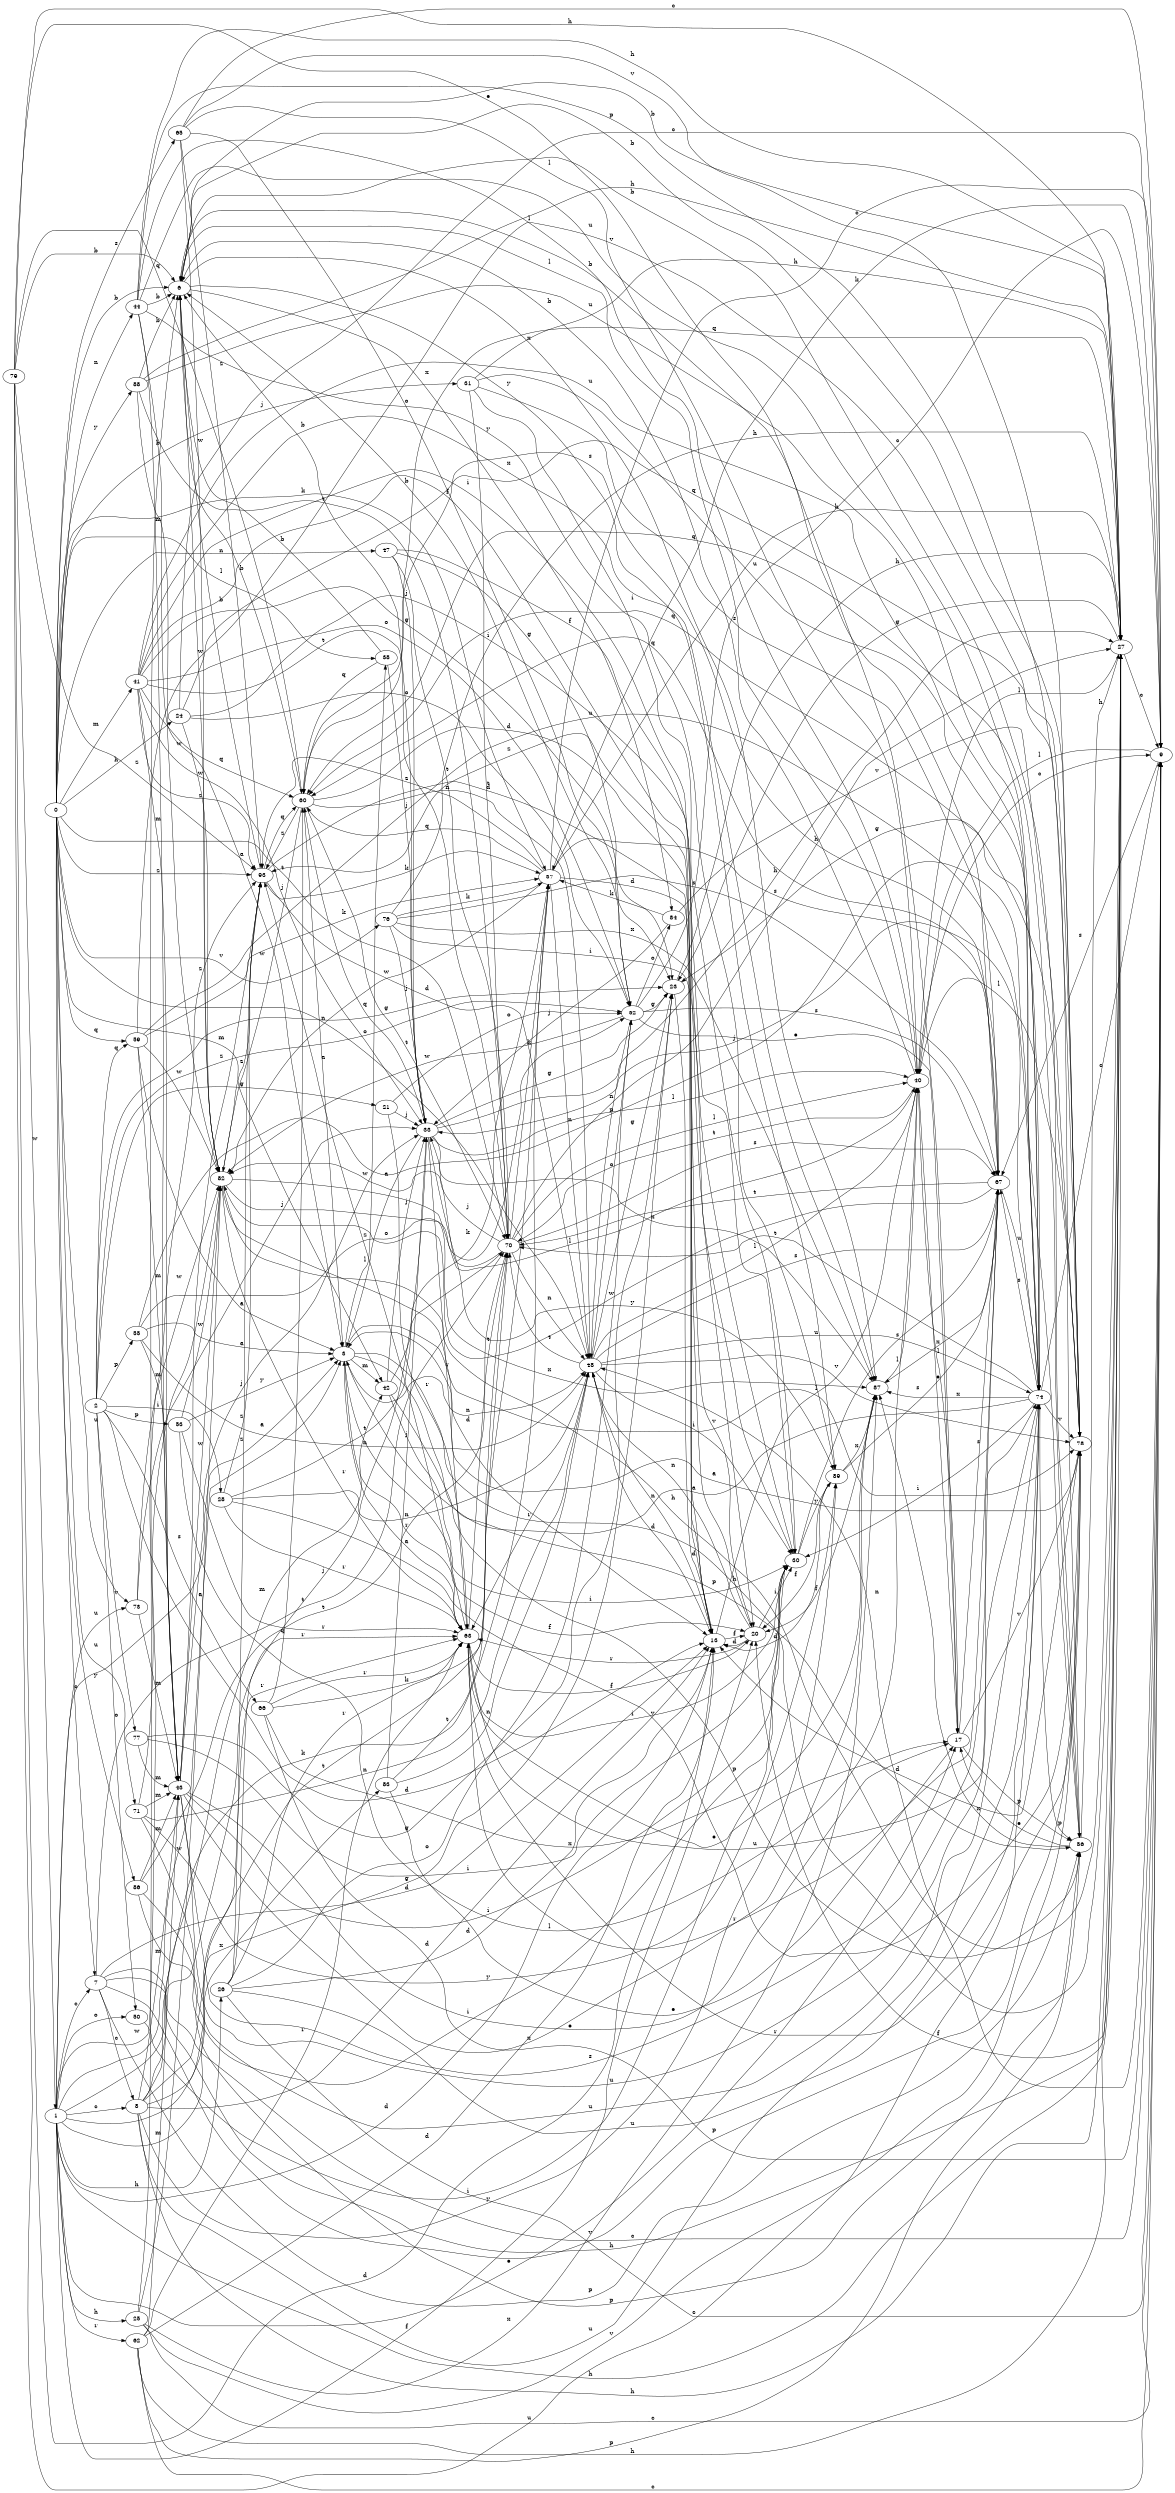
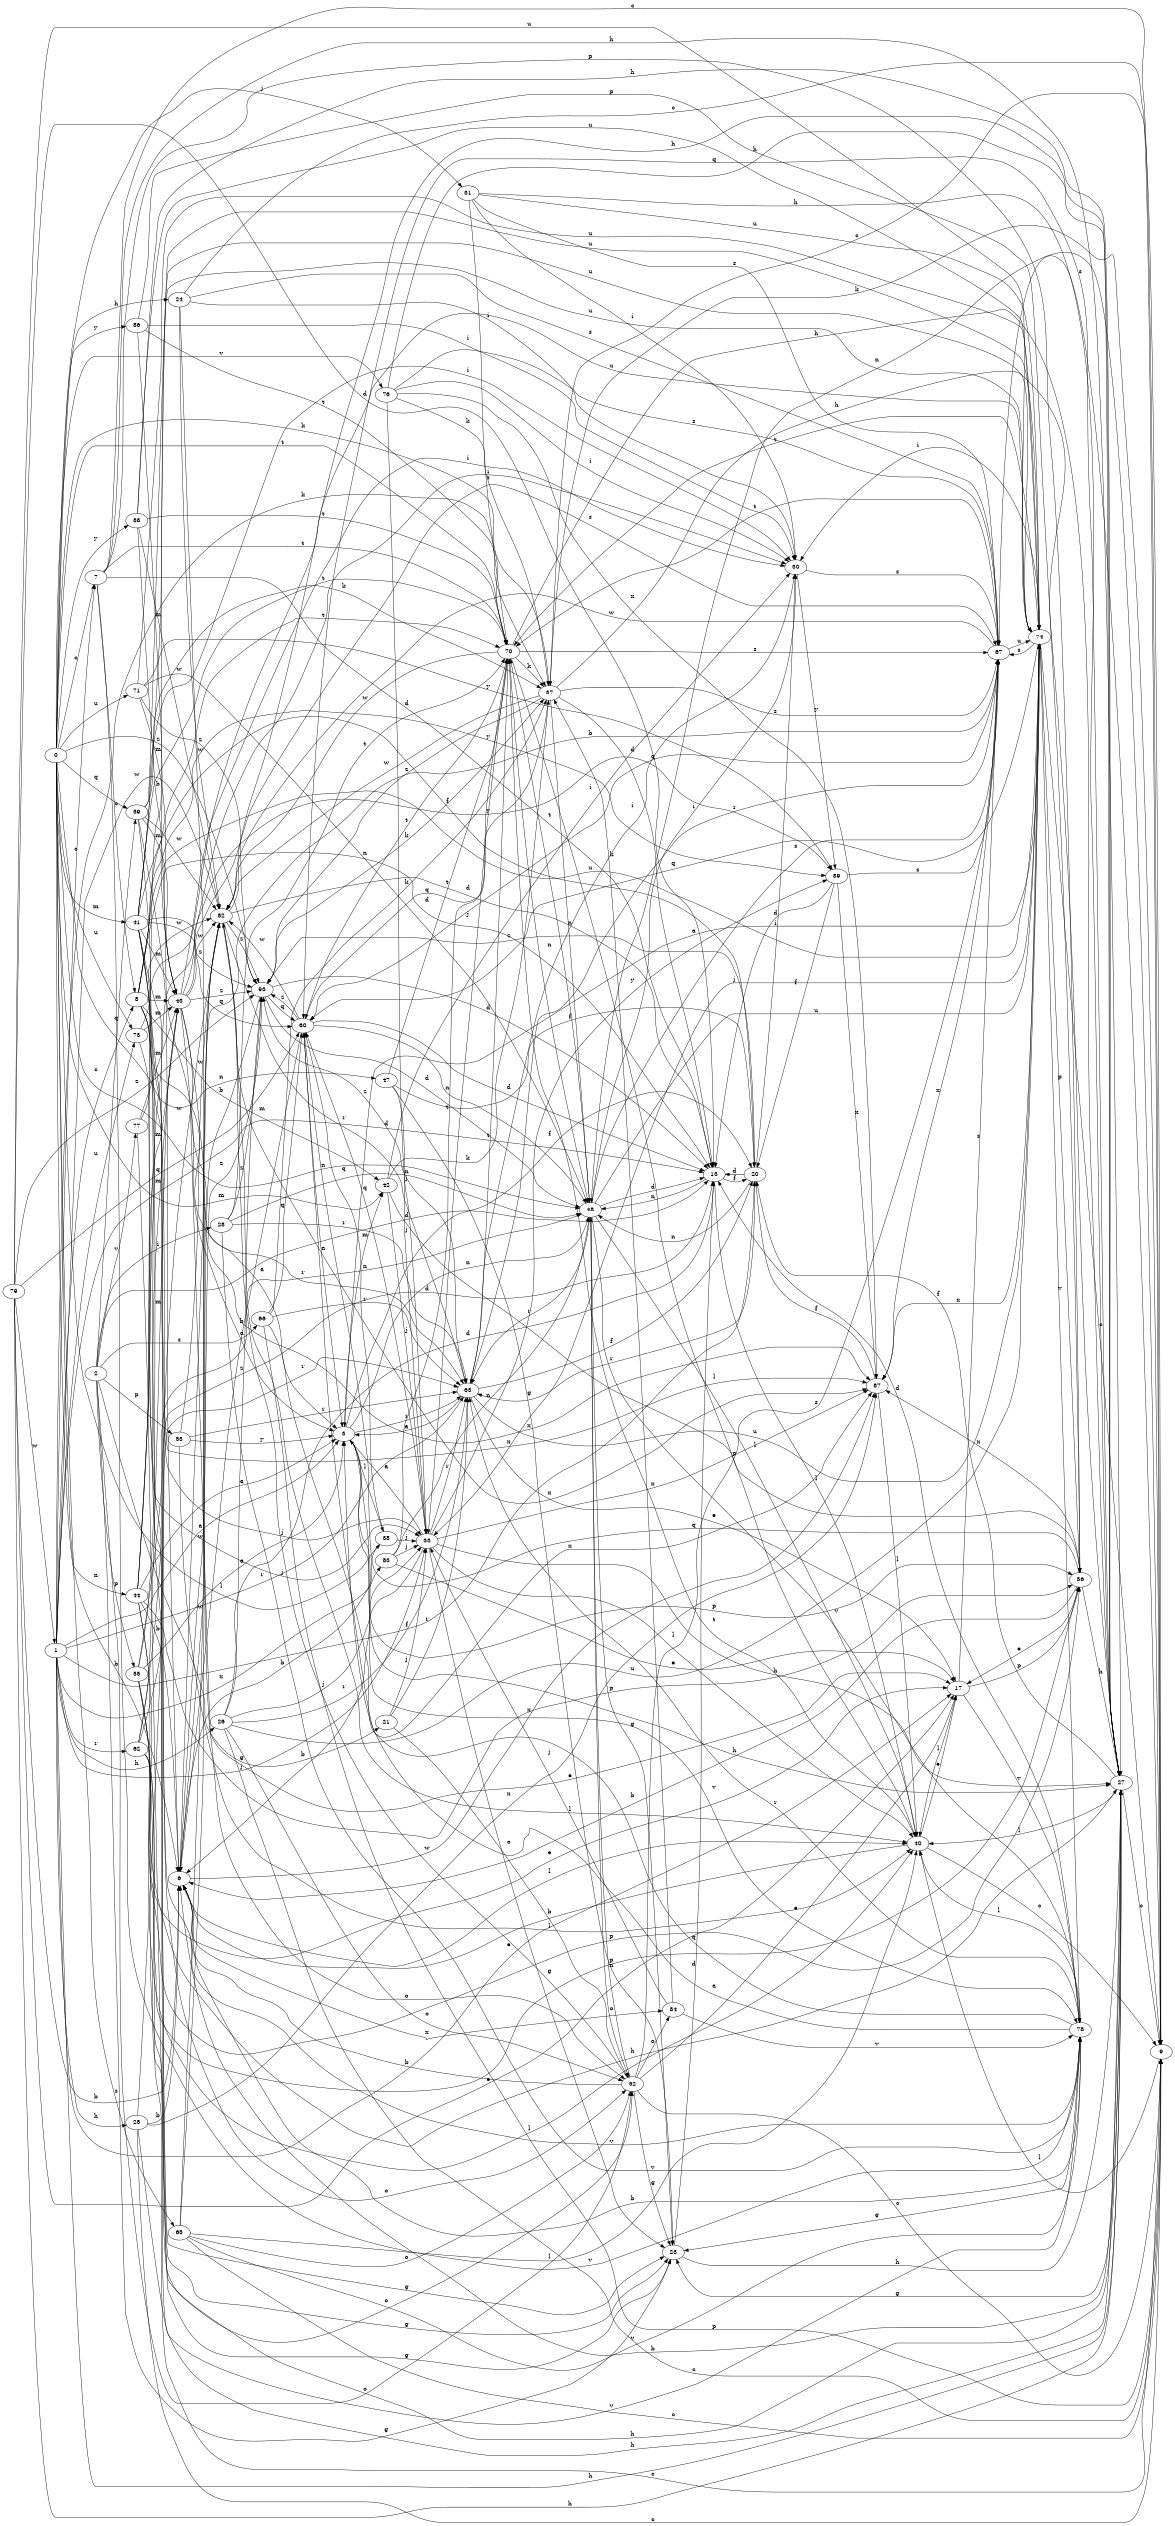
  strict digraph {
    fontname="DejaVu Serif"
    rankdir=LR
    node [fontname="DejaVu Serif"]
    edge [fontname="DejaVu Serif"]
    0
    6
    7
    24
    31
    37
    38
    41
    42
    44
    47
    48
    59
    65
    70
    71
    73
    76
    86
    88
    93
    82
    40
    84
    n25 [label=87]
    89
    8
    13
    27
    56
    78
    9
    52
    67
    30
    74
    60
    33
    20
    23
    43
    3
    63
    1
    17
    25
    26
-   50
    62
    83
    79
    2
    21
    28
    53
    55
    66
    77
    0 -> 6 [label=b]
    0 -> 7 [label=c]
    0 -> 24 [label=h]
    0 -> 31 [label=j]
    0 -> 37 [label=k]
    0 -> 38 [label=l]
    0 -> 41 [label=m]
    0 -> 42 [label=m]
    0 -> 44 [label=n]
    0 -> 47 [label=n]
    0 -> 48 [label=n]
    0 -> 59 [label=q]
    0 -> 65 [label=s]
    0 -> 70 [label=t]
    0 -> 71 [label=u]
    0 -> 73 [label=u]
    0 -> 76 [label=v]
    0 -> 86 [label=y]
    0 -> 88 [label=y]
    0 -> 93 [label=z]
    6 -> 82 [label=w]
    6 -> 40 [label=l]
    6 -> 84 [label=x]
    6 -> n25 [label=x]
-   6 -> 89 [label=y]
    7 -> 70 [label=t]
    7 -> 8 [label=c]
    7 -> 13 [label=d]
    7 -> 27 [label=h]
    7 -> 56 [label=p]
    7 -> 78 [label=v]
    7 -> 9 [label=c]
    24 -> 82 [label=w]
    24 -> 9 [label=c]
    24 -> 52 [label=o]
    24 -> 67 [label=s]
    24 -> 30 [label=i]
    31 -> 70 [label=t]
    31 -> 27 [label=h]
    31 -> 67 [label=s]
    31 -> 30 [label=i]
    31 -> 74 [label=u]
    37 -> 48 [label=n]
    37 -> 93 [label=z]
    37 -> 82 [label=w]
    37 -> 13 [label=d]
    37 -> 27 [label=h]
    37 -> 9 [label=c]
    37 -> 67 [label=s]
    37 -> 60 [label=q]
    38 -> 6 [label=b]
    38 -> 60 [label=q]
    38 -> 33 [label=j]
    41 -> 70 [label=t]
    41 -> 93 [label=z]
    41 -> n25 [label=x]
    41 -> 52 [label=o]
    41 -> 30 [label=i]
    41 -> 74 [label=u]
    41 -> 60 [label=q]
    41 -> 33 [label=j]
    41 -> 20 [label=f]
    41 -> 23 [label=g]
    41 -> 43 [label=m]
    42 -> 37 [label=k]
    42 -> 56 [label=p]
    42 -> 30 [label=i]
    42 -> 33 [label=j]
    44 -> 6 [label=b]
    44 -> 40 [label=l]
    44 -> 89 [label=y]
    44 -> 27 [label=h]
    44 -> 56 [label=p]
    44 -> 74 [label=u]
    44 -> 43 [label=m]
    44 -> 3 [label=a]
    47 -> 70 [label=t]
    47 -> 33 [label=j]
    47 -> 20 [label=f]
    47 -> 23 [label=g]
    48 -> 70 [label=t]
    48 -> 40 [label=l]
    48 -> 13 [label=d]
    48 -> 78 [label=v]
    48 -> 52 [label=o]
    48 -> 67 [label=s]
    48 -> 30 [label=i]
    48 -> 74 [label=u]
    48 -> 23 [label=g]
    48 -> 63 [label=r]
    59 -> 37 [label=k]
    59 -> 82 [label=w]
    59 -> 78 [label=v]
    59 -> 74 [label=u]
    59 -> 43 [label=m]
    59 -> 3 [label=a]
    65 -> 93 [label=z]
    65 -> 82 [label=w]
    65 -> 40 [label=l]
    65 -> 78 [label=v]
    65 -> 9 [label=c]
    65 -> 52 [label=o]
    70 -> 37 [label=k]
    70 -> 48 [label=n]
    70 -> 82 [label=w]
    70 -> 40 [label=l]
    70 -> 27 [label=h]
    70 -> 67 [label=s]
    70 -> 33 [label=j]
    71 -> 48 [label=n]
    71 -> 93 [label=z]
    71 -> 89 [label=y]
    71 -> 74 [label=u]
    71 -> 43 [label=m]
    73 -> 82 [label=w]
    73 -> 33 [label=j]
    73 -> 43 [label=m]
    76 -> 37 [label=k]
    76 -> n25 [label=x]
    76 -> 27 [label=h]
    76 -> 67 [label=s]
    76 -> 30 [label=i]
    76 -> 33 [label=j]
    86 -> 70 [label=t]
    86 -> 56 [label=p]
    86 -> 30 [label=i]
    86 -> 43 [label=m]
    88 -> 6 [label=b]
    88 -> 70 [label=t]
    88 -> 82 [label=w]
    88 -> 27 [label=h]
    88 -> 74 [label=u]
    93 -> 6 [label=b]
    93 -> 37 [label=k]
    93 -> 48 [label=d]
    93 -> 13 [label=d]
    93 -> 60 [label=q]
    82 -> 93 [label=z]
    82 -> 40 [label=l]
    82 -> n25 [label=x]
    82 -> 13 [label=d]
    82 -> 27 [label=h]
    82 -> 63 [label=r]
    40 -> 6 [label=b]
    40 -> 70 [label=t]
    40 -> 9 [label=c]
    40 -> 17 [label=e]
    84 -> 37 [label=k]
    84 -> 78 [label=v]
    84 -> 33 [label=j]
    n25 -> 40 [label=l]
    n25 -> 20 [label=f]
    89 -> n25 [label=x]
    89 -> 13 [label=d]
    89 -> 67 [label=s]
    89 -> 20 [label=f]
    8 -> 42 [label=m]
    8 -> 70 [label=t]
    8 -> 89 [label=y]
    8 -> 13 [label=d]
    8 -> 27 [label=h]
    8 -> 74 [label=u]
    8 -> 23 [label=g]
    8 -> 43 [label=m]
    8 -> 63 [label=r]
    13 -> 48 [label=n]
    13 -> 40 [label=l]
    13 -> 20 [label=f]
    27 -> 6 [label=b]
    27 -> 40 [label=l]
    27 -> 9 [label=c]
    27 -> 60 [label=q]
    27 -> 20 [label=f]
    27 -> 23 [label=g]
    56 -> 6 [label=b]
    56 -> n25 [label=x]
    56 -> 27 [label=h]
    56 -> 60 [label=q]
    56 -> 17 [label=e]
    78 -> 6 [label=b]
    78 -> 40 [label=l]
    78 -> 13 [label=d]
    78 -> 60 [label=q]
    78 -> 23 [label=g]
    78 -> 3 [label=a]
    78 -> 63 [label=r]
    9 -> 37 [label=k]
    9 -> 48 [label=n]
    9 -> 40 [label=l]
    9 -> 67 [label=s]
    52 -> 6 [label=b]
    52 -> 48 [label=n]
    52 -> 82 [label=w]
    52 -> 84 [label=o]
    52 -> 9 [label=c]
    52 -> 67 [label=s]
    52 -> 23 [label=g]
    52 -> 17 [label=e]
    67 -> 6 [label=b]
    67 -> 70 [label=t]
    67 -> 82 [label=w]
    67 -> n25 [label=x]
    67 -> 74 [label=u]
    67 -> 60 [label=q]
    67 -> 63 [label=r]
    30 -> 89 [label=y]
    30 -> 67 [label=s]
    74 -> 70 [label=t]
    74 -> n25 [label=x]
    74 -> 56 [label=p]
    74 -> 78 [label=v]
    74 -> 9 [label=c]
    74 -> 67 [label=s]
    74 -> 30 [label=i]
    74 -> 60 [label=q]
    74 -> 33 [label=j]
    74 -> 3 [label=a]
    60 -> 6 [label=b]
    60 -> 48 [label=n]
    60 -> 70 [label=t]
    60 -> 93 [label=z]
    60 -> 82 [label=w]
    60 -> 13 [label=d]
    60 -> 3 [label=a]
    33 -> 6 [label=b]
    33 -> 40 [label=l]
    33 -> n25 [label=x]
    33 -> 89 [label=y]
    33 -> 27 [label=h]
    33 -> 60 [label=q]
    33 -> 23 [label=g]
    33 -> 3 [label=a]
    33 -> 63 [label=r]
    20 -> 48 [label=n]
    20 -> 93 [label=z]
    20 -> 13 [label=d]
    20 -> 30 [label=i]
    20 -> 63 [label=r]
    23 -> 13 [label=d]
    23 -> 27 [label=h]
    43 -> 93 [label=z]
    43 -> 82 [label=w]
    43 -> n25 [label=x]
    43 -> 67 [label=s]
    43 -> 30 [label=i]
    43 -> 74 [label=u]
    43 -> 3 [label=a]
    43 -> 17 [label=e]
    3 -> 38 [label=l]
    3 -> 42 [label=m]
    3 -> 48 [label=n]
    3 -> 27 [label=h]
    3 -> 56 [label=p]
    3 -> 78 [label=v]
    3 -> 20 [label=f]
    3 -> 63 [label=r]
    63 -> 70 [label=t]
    63 -> 93 [label=z]
    63 -> 30 [label=i]
    63 -> 74 [label=u]
    63 -> 20 [label=f]
    63 -> 3 [label=a]
    63 -> 17 [label=e]
    1 -> 7 [label=c]
    1 -> 37 [label=k]
    1 -> 73 [label=u]
    1 -> 82 [label=w]
    1 -> 8 [label=c]
    1 -> 13 [label=d]
    1 -> 27 [label=h]
    1 -> 33 [label=j]
    1 -> 20 [label=f]
    1 -> 3 [label=a]
    1 -> 63 [label=r]
    1 -> 17 [label=e]
    1 -> 25 [label=h]
    1 -> 26 [label=h]
-   1 -> 50 [label=o]
    1 -> 62 [label=r]
    1 -> 83 [label=x]
    17 -> 40 [label=l]
    17 -> 56 [label=p]
    17 -> 78 [label=v]
    17 -> 67 [label=s]
    25 -> 6 [label=b]
    25 -> 82 [label=w]
    25 -> n25 [label=x]
    25 -> 78 [label=v]
    25 -> 9 [label=c]
    26 -> 93 [label=z]
    26 -> 13 [label=d]
    26 -> 9 [label=c]
    26 -> 52 [label=o]
    26 -> 74 [label=u]
    26 -> 33 [label=j]
    26 -> 63 [label=r]
-   50 -> 30 [label=i]
    62 -> 13 [label=d]
    62 -> 27 [label=h]
    62 -> 56 [label=p]
    62 -> 9 [label=c]
    62 -> 43 [label=m]
    62 -> 63 [label=r]
    83 -> 48 [label=n]
    83 -> 70 [label=t]
    83 -> 33 [label=j]
    83 -> 17 [label=e]
    79 -> 6 [label=b]
    79 -> 93 [label=z]
    79 -> 13 [label=d]
    79 -> 27 [label=h]
    79 -> 74 [label=u]
    79 -> 60 [label=q]
    79 -> 1 [label=w]
    79 -> 17 [label=e]
    2 -> 59 [label=q]
    2 -> 13 [label=d]
    2 -> 52 [label=o]
    2 -> 23 [label=g]
-   2 -> 50 [label=o]
    2 -> 21 [label=g]
    2 -> 28 [label=i]
    2 -> 53 [label=p]
    2 -> 55 [label=p]
    2 -> 66 [label=s]
    2 -> 77 [label=v]
    21 -> 52 [label=o]
    21 -> 33 [label=j]
    21 -> 63 [label=r]
    28 -> 48 [label=n]
    28 -> 70 [label=t]
    28 -> 93 [label=z]
    28 -> 78 [label=v]
    28 -> 63 [label=r]
    53 -> 82 [label=w]
    53 -> 40 [label=l]
    53 -> 3 [label=y]
    53 -> 63 [label=r]
    55 -> 48 [label=n]
    55 -> 56 [label=p]
    55 -> 52 [label=o]
    55 -> 43 [label=m]
    55 -> 3 [label=a]
+   55 -> 17 [label=e]
    66 -> 37 [label=k]
    66 -> n25 [label=x]
    66 -> 9 [label=p]
    66 -> 60 [label=q]
    66 -> 63 [label=r]
    77 -> 30 [label=i]
    77 -> 23 [label=g]
    77 -> 43 [label=m]
  }
